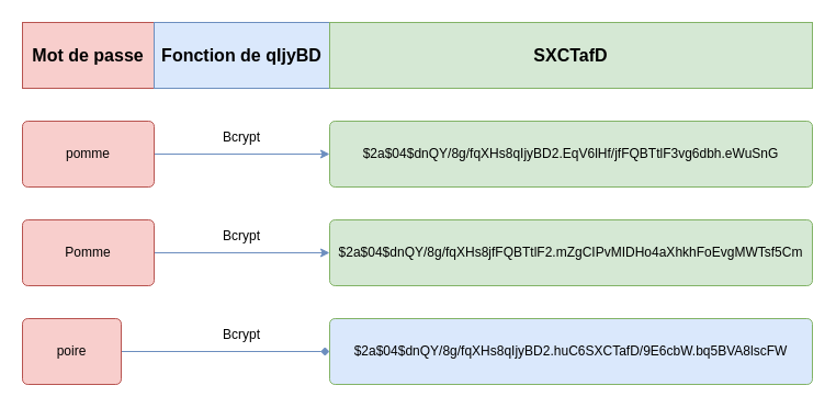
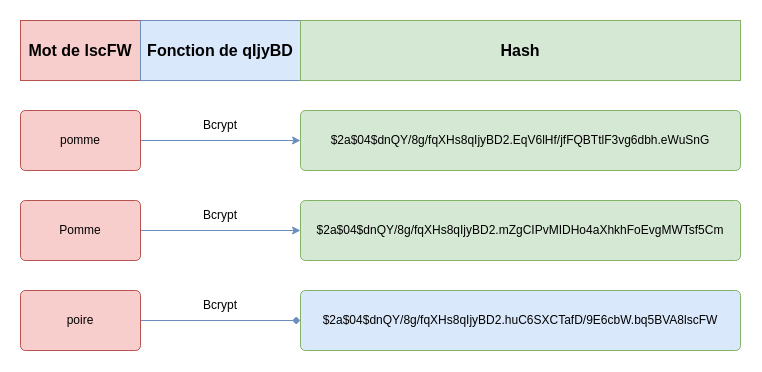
  <mxCell id="0" />
  <mxCell id="1" parent="0" />
  <mxCell id="2" style="edgeStyle=orthogonalEdgeStyle;rounded=0;orthogonalLoop=1;jettySize=auto;html=1;entryX=0;entryY=0.5;entryDx=0;entryDy=0;fillColor=#dae8fc;strokeColor=#6c8ebf;" parent="1" source="3" target="8" edge="1"><mxGeometry relative="1" as="geometry" /></mxCell>
  <mxCell id="3" value="pomme" style="rounded=1;whiteSpace=wrap;html=1;fillColor=#f8cecc;strokeColor=#b85450;arcSize=8;" parent="1" vertex="1"><mxGeometry x="20" y="110" width="120" height="60" as="geometry" /></mxCell>
  <mxCell id="4" style="edgeStyle=orthogonalEdgeStyle;rounded=0;orthogonalLoop=1;jettySize=auto;html=1;entryX=0;entryY=0.5;entryDx=0;entryDy=0;fillColor=#dae8fc;strokeColor=#6c8ebf;" parent="1" source="5" target="9" edge="1"><mxGeometry relative="1" as="geometry" /></mxCell>
  <mxCell id="5" value="Pomme" style="rounded=1;whiteSpace=wrap;html=1;fillColor=#f8cecc;strokeColor=#b85450;arcSize=8;" parent="1" vertex="1"><mxGeometry x="20" y="200" width="120" height="60" as="geometry" /></mxCell>
  <mxCell id="6" style="edgeStyle=orthogonalEdgeStyle;rounded=0;orthogonalLoop=1;jettySize=auto;html=1;entryX=0;entryY=0.5;entryDx=0;entryDy=0;fillColor=#dae8fc;strokeColor=#6c8ebf;endArrow=diamond;" parent="1" source="7" target="10" edge="1"><mxGeometry relative="1" as="geometry" /></mxCell>
- <mxCell id="7" value="poire" style="rounded=1;whiteSpace=wrap;html=1;fillColor=#f8cecc;strokeColor=#b85450;arcSize=8;" parent="1" vertex="1"><mxGeometry x="20" y="290" width="90" height="60" as="geometry" /></mxCell>
+ <mxCell id="7" value="poire" style="rounded=1;whiteSpace=wrap;html=1;fillColor=#f8cecc;strokeColor=#b85450;arcSize=8;" parent="1" vertex="1"><mxGeometry x="20" y="290" width="120" height="60" as="geometry" /></mxCell>
  <mxCell id="8" value="$2a$04$dnQY/8g/fqXHs8qIjyBD2.EqV6lHf/jfFQBTtlF3vg6dbh.eWuSnG" style="rounded=1;whiteSpace=wrap;html=1;fillColor=#d5e8d4;strokeColor=#82b366;arcSize=8;" parent="1" vertex="1"><mxGeometry x="300" y="110" width="440" height="60" as="geometry" /></mxCell>
- <mxCell id="9" value="$2a$04$dnQY/8g/fqXHs8jfFQBTtlF2.mZgCIPvMIDHo4aXhkhFoEvgMWTsf5Cm" style="rounded=1;whiteSpace=wrap;html=1;fillColor=#d5e8d4;strokeColor=#82b366;arcSize=8;" parent="1" vertex="1"><mxGeometry x="300" y="200" width="440" height="60" as="geometry" /></mxCell>
+ <mxCell id="9" value="$2a$04$dnQY/8g/fqXHs8qIjyBD2.mZgCIPvMIDHo4aXhkhFoEvgMWTsf5Cm" style="rounded=1;whiteSpace=wrap;html=1;fillColor=#d5e8d4;strokeColor=#82b366;arcSize=8;" parent="1" vertex="1"><mxGeometry x="300" y="200" width="440" height="60" as="geometry" /></mxCell>
  <mxCell id="10" value="$2a$04$dnQY/8g/fqXHs8qIjyBD2.huC6SXCTafD/9E6cbW.bq5BVA8lscFW" style="rounded=1;whiteSpace=wrap;html=1;fillColor=#dae8fc;strokeColor=#82b366;arcSize=8;" parent="1" vertex="1"><mxGeometry x="300" y="290" width="440" height="60" as="geometry" /></mxCell>
  <mxCell id="11" value="&lt;div&gt;Bcrypt&lt;/div&gt;" style="rounded=0;whiteSpace=wrap;html=1;fillColor=none;strokeColor=none;" parent="1" vertex="1"><mxGeometry x="140" y="110" width="160" height="30" as="geometry" /></mxCell>
- <mxCell id="12" value="Mot de passe" style="rounded=0;whiteSpace=wrap;html=1;fillColor=#f8cecc;strokeColor=#b85450;fontStyle=1;fontSize=16;" parent="1" vertex="1"><mxGeometry x="20" y="20" width="120" height="60" as="geometry" /></mxCell>
+ <mxCell id="12" value="Mot de lscFW" style="rounded=0;whiteSpace=wrap;html=1;fillColor=#f8cecc;strokeColor=#b85450;fontStyle=1;fontSize=16;" parent="1" vertex="1"><mxGeometry x="20" y="20" width="120" height="60" as="geometry" /></mxCell>
  <mxCell id="13" value="Fonction de qIjyBD" style="rounded=0;whiteSpace=wrap;html=1;fillColor=#dae8fc;strokeColor=#6c8ebf;fontStyle=1;fontSize=16;" parent="1" vertex="1"><mxGeometry x="140" y="20" width="160" height="60" as="geometry" /></mxCell>
- <mxCell id="14" value="SXCTafD" style="rounded=0;whiteSpace=wrap;html=1;fillColor=#d5e8d4;strokeColor=#82b366;fontSize=16;fontStyle=1" parent="1" vertex="1"><mxGeometry x="300" y="20" width="440" height="60" as="geometry" /></mxCell>
+ <mxCell id="14" value="Hash" style="rounded=0;whiteSpace=wrap;html=1;fillColor=#d5e8d4;strokeColor=#82b366;fontSize=16;fontStyle=1" parent="1" vertex="1"><mxGeometry x="300" y="20" width="440" height="60" as="geometry" /></mxCell>
  <mxCell id="15" value="&lt;div&gt;Bcrypt&lt;/div&gt;" style="rounded=0;whiteSpace=wrap;html=1;fillColor=none;strokeColor=none;" parent="1" vertex="1"><mxGeometry x="140" y="200" width="160" height="30" as="geometry" /></mxCell>
  <mxCell id="16" value="&lt;div&gt;Bcrypt&lt;/div&gt;" style="rounded=0;whiteSpace=wrap;html=1;fillColor=none;strokeColor=none;" parent="1" vertex="1"><mxGeometry x="140" y="290" width="160" height="30" as="geometry" /></mxCell>
